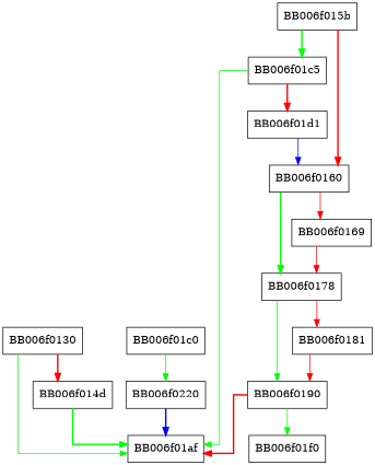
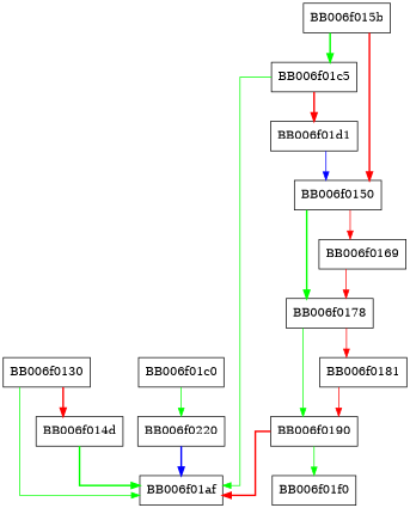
  digraph {
    splines=ortho
    node [shape=box]
    edge [color=green style=solid]
    BB006f0130
    BB006f01af
    BB006f014d
    BB006f01c0
    BB006f0220
    BB006f015b
    BB006f01c5
-   BB006f0160
+   BB006f0160 [label=BB006f0150]
    BB006f01d1
    BB006f0178
    BB006f0169
    BB006f0190
    BB006f0181
    BB006f01f0
    BB006f0130 -> BB006f01af
    BB006f0130 -> BB006f014d [color=red style=bold]
    BB006f014d -> BB006f01af [style=bold]
    BB006f01c0 -> BB006f0220
    BB006f0220 -> BB006f01af [color=blue style=bold]
    BB006f015b -> BB006f01c5 [style=bold]
    BB006f015b -> BB006f0160 [color=red style=bold]
    BB006f01c5 -> BB006f01af
    BB006f01c5 -> BB006f01d1 [color=red style=bold]
    BB006f0160 -> BB006f0178 [style=bold]
    BB006f0160 -> BB006f0169 [color=red]
    BB006f01d1 -> BB006f0160 [color=blue]
    BB006f0178 -> BB006f0190
    BB006f0178 -> BB006f0181 [color=red]
    BB006f0169 -> BB006f0178 [color=red]
    BB006f0190 -> BB006f01af [color=red style=bold]
    BB006f0190 -> BB006f01f0
    BB006f0181 -> BB006f0190 [color=red]
  }
